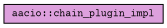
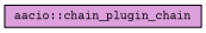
  digraph {
    rankdir=LR
    fontname="Courier Prime"
-   n1 [color=black fillcolor=plum fontname="Courier Prime" fontsize=10 height=0.2 label="aacio::chain_plugin_impl" shape=record style=filled width=0.4]
+   n1 [color=black fillcolor=plum fontname="Courier Prime" fontsize=10 height=0.2 label="aacio::chain_plugin_chain" shape=record style=filled width=0.4]
  }
